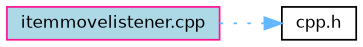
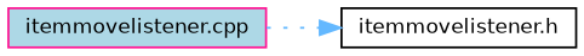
  digraph {
    rankdir=LR
    node [fontname=Helvetica fontsize=10 shape=box style=filled]
    n1 [color=deeppink fillcolor=lightblue fontcolor=black height=0.2 label="itemmovelistener.cpp" width=0.4]
-   n2 [color=black fillcolor=white height=0.2 label="cpp.h" width=0.4]
+   n2 [color=black fillcolor=white height=0.2 label="itemmovelistener.h" width=0.4]
    n1 -> n2 [color=steelblue1 fontname=Helvetica fontsize=10 labelfontname=Helvetica labelfontsize=10 style=dotted]
  }
